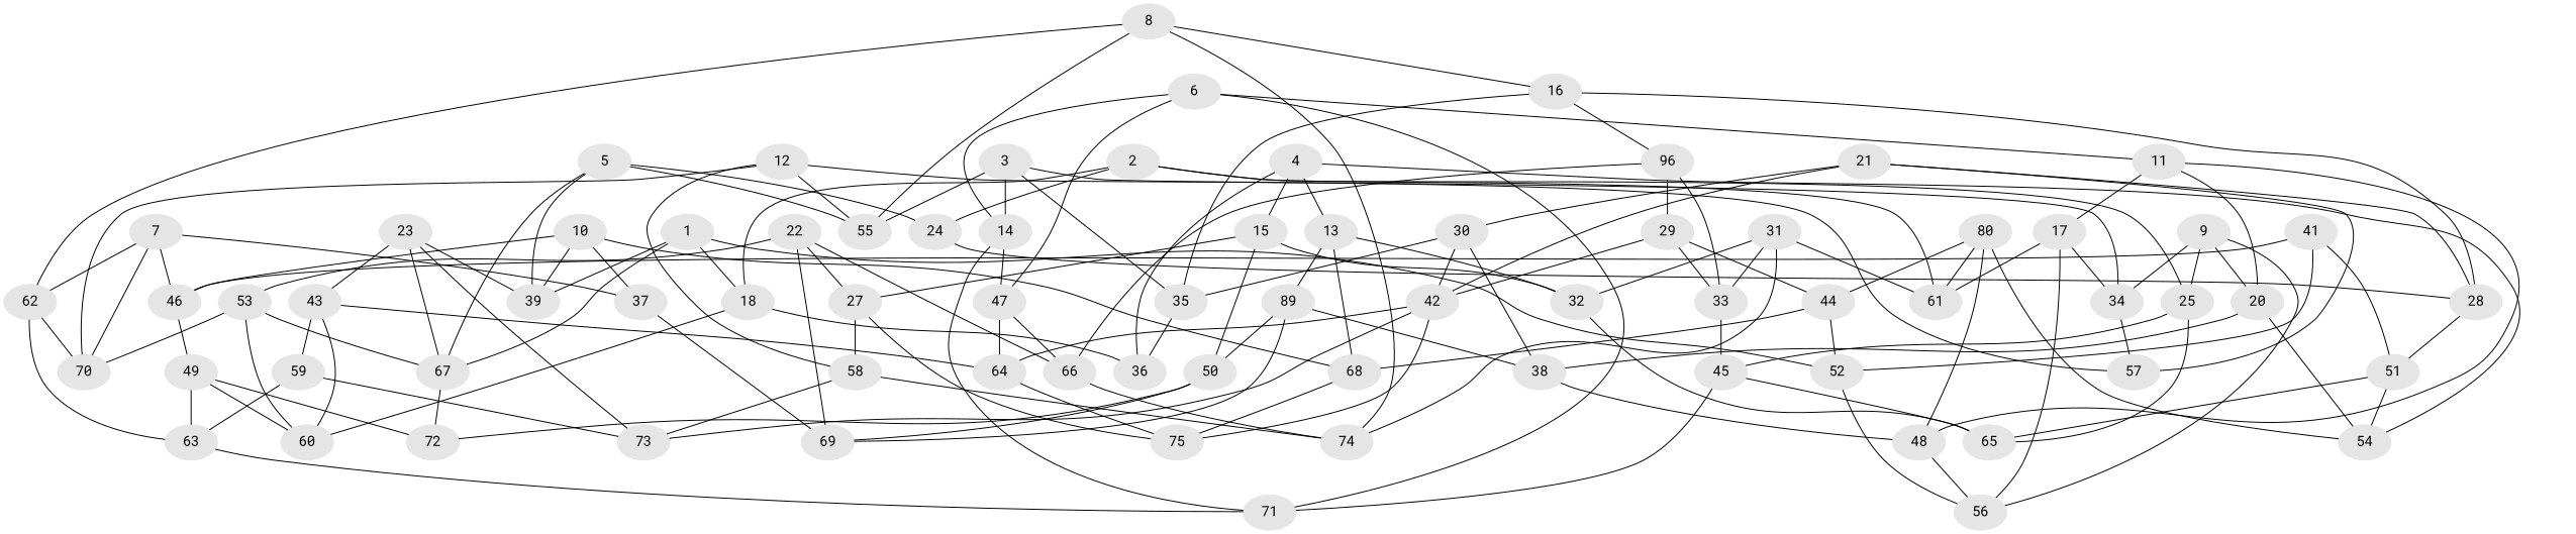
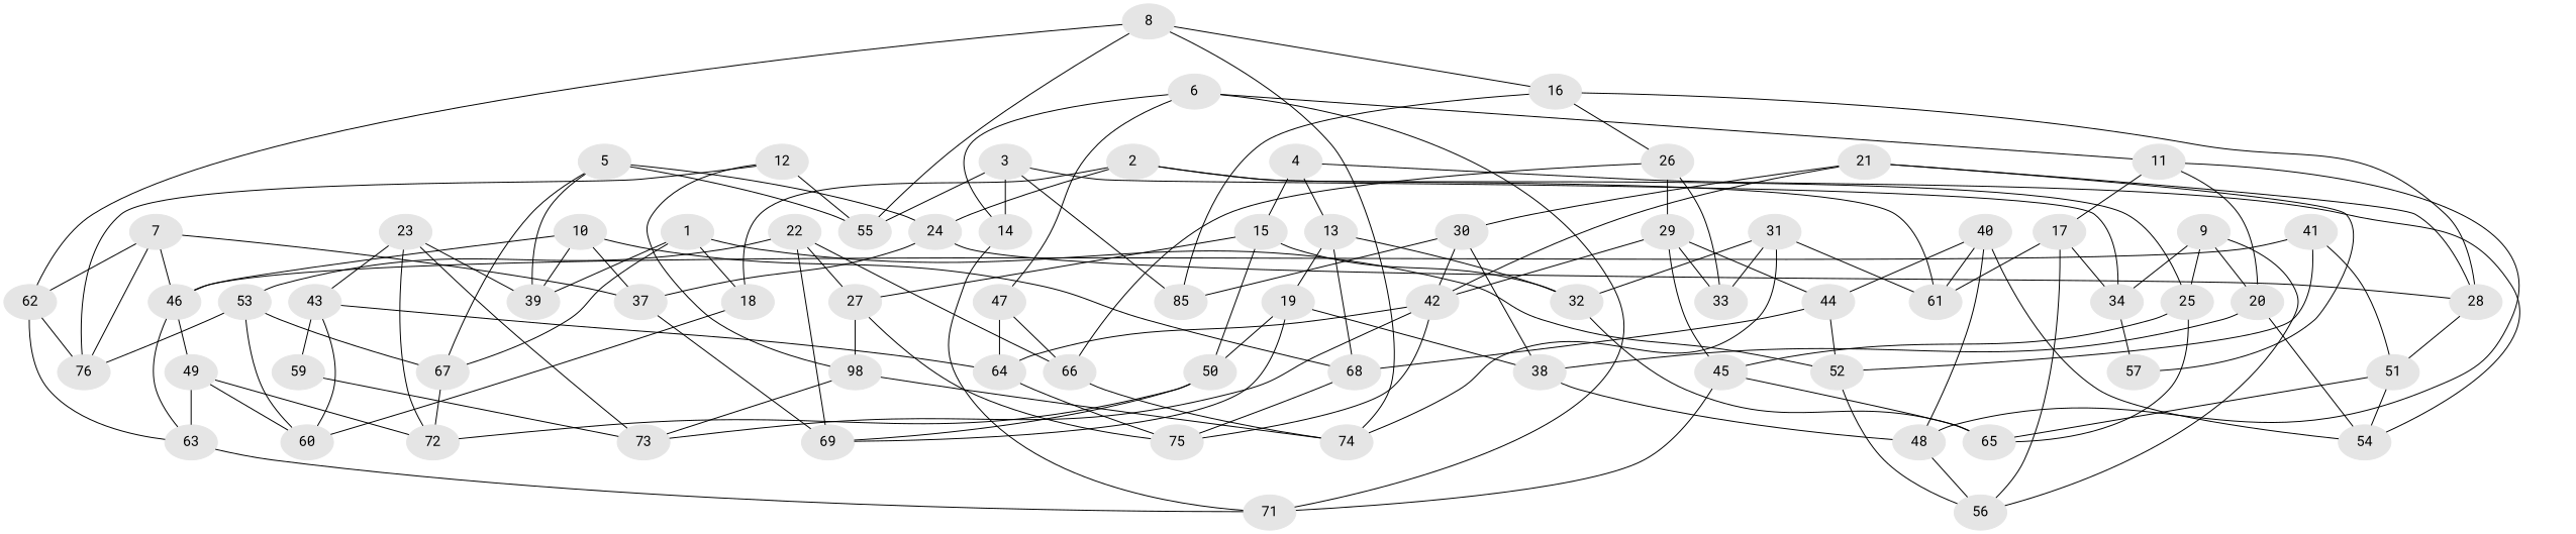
  graph {
    fontname="Roboto Mono"
    node [color=gray90 fontname="Roboto Mono" style=filled]
    edge [fontname="Roboto Mono"]
    1
    18
    39
    52
    67
-   36
    60
    56
    72
    2
    24
    25
    61
    37
    28
    45
    65
    3
    14
    34
-   35
+   35 [label=85]
    55
    47
    71
    57
    4
    13
    15
    54
    68
-   19 [label=89]
+   19
    32
    27
    50
    5
    6
    11
    20
    17
    48
    66
    64
    7
    46
    62
-   70
+   70 [label=76]
    69
    49
    63
    8
    16
    74
-   26 [label=96]
+   26
    9
    38
    10
    75
    12
-   58
+   58 [label=98]
    73
    29
    33
    51
    21
    30
    42
    22
    53
    23
    43
    59
    44
    31
-   40 [label=80]
+   40
    41
    1 -- 18
    1 -- 39
    1 -- 52
    1 -- 67
-   18 -- 36
    18 -- 60
    52 -- 56
    67 -- 72
    2 -- 18
    2 -- 24
    2 -- 25
    2 -- 61
+   24 -- 37
    24 -- 28
    25 -- 45
    25 -- 65
    37 -- 69
    28 -- 51
    45 -- 65
    45 -- 71
    3 -- 14
    3 -- 34
    3 -- 35
    3 -- 55
-   14 -- 47
    14 -- 71
    34 -- 57
-   35 -- 36
    47 -- 66
    47 -- 64
-   4 -- 36
    4 -- 13
    4 -- 15
    4 -- 54
    13 -- 68
    13 -- 19
    13 -- 32
    15 -- 32
    15 -- 27
    15 -- 50
    68 -- 75
    19 -- 50
    19 -- 69
    19 -- 38
    32 -- 65
    27 -- 75
    27 -- 58
    50 -- 72
    50 -- 69
    5 -- 39
    5 -- 67
    5 -- 24
    5 -- 55
    6 -- 14
    6 -- 47
    6 -- 71
    6 -- 11
    11 -- 20
    11 -- 17
    11 -- 48
    20 -- 54
    20 -- 38
    17 -- 56
    17 -- 61
    17 -- 34
    48 -- 56
    66 -- 74
    64 -- 75
    7 -- 37
    7 -- 46
    7 -- 62
    7 -- 70
    46 -- 49
    62 -- 70
    62 -- 63
    49 -- 60
    49 -- 72
    49 -- 63
    63 -- 71
    8 -- 55
    8 -- 62
    8 -- 16
    8 -- 74
    16 -- 28
    16 -- 35
    16 -- 26
    26 -- 66
    26 -- 29
    26 -- 33
    9 -- 56
    9 -- 25
    9 -- 34
    9 -- 20
    38 -- 48
    10 -- 39
    10 -- 37
    10 -- 68
    10 -- 46
    12 -- 55
-   12 -- 57
    12 -- 70
    12 -- 58
    58 -- 74
    58 -- 73
    29 -- 33
    29 -- 42
    29 -- 44
-   33 -- 45
+   29 -- 45
    51 -- 65
    51 -- 54
    21 -- 28
    21 -- 57
    21 -- 30
    21 -- 42
    30 -- 35
    30 -- 38
    30 -- 42
    42 -- 64
    42 -- 75
    42 -- 73
    22 -- 27
    22 -- 66
    22 -- 69
    22 -- 53
    53 -- 67
    53 -- 60
    53 -- 70
    23 -- 39
-   23 -- 67
+   23 -- 72
    23 -- 73
    23 -- 43
    43 -- 60
    43 -- 64
    43 -- 59
-   59 -- 63
+   46 -- 63
    59 -- 73
    44 -- 52
    44 -- 68
    31 -- 61
    31 -- 32
    31 -- 74
    31 -- 33
    40 -- 61
    40 -- 54
    40 -- 48
    40 -- 44
    41 -- 52
    41 -- 46
    41 -- 51
  }
